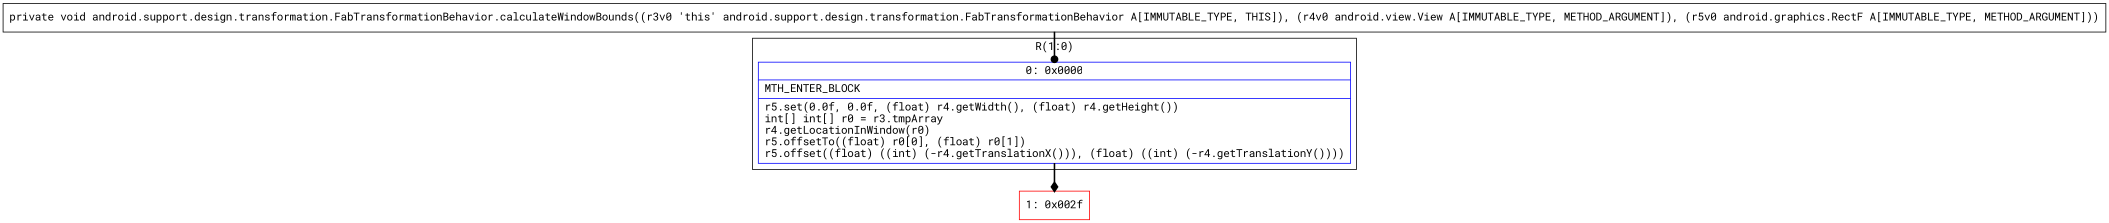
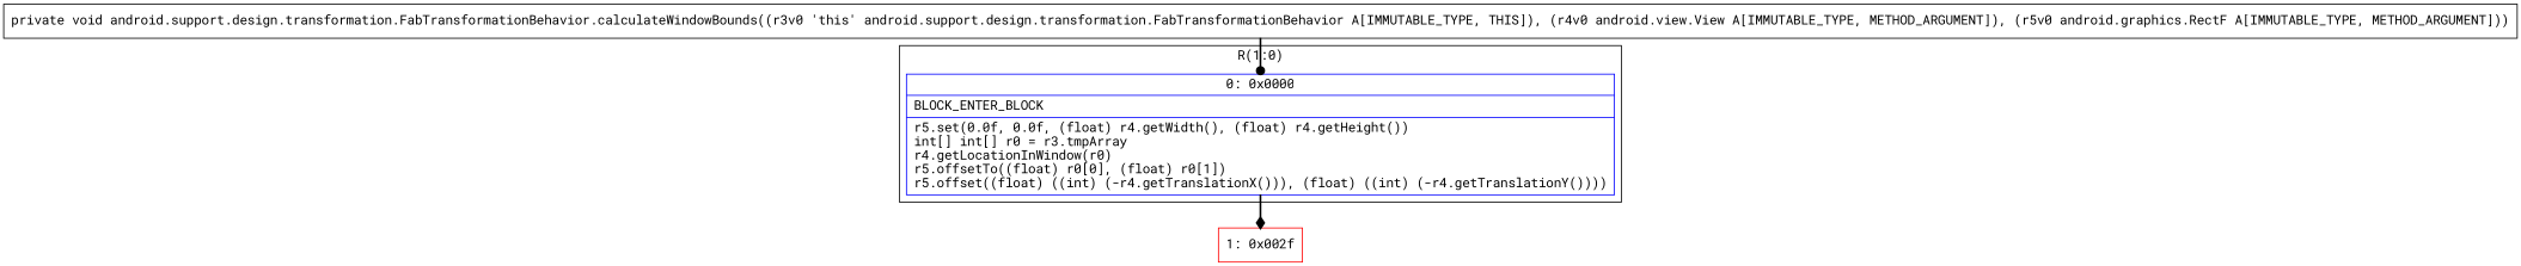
  digraph {
    fontname="Roboto Mono"
    node [shape=record fontname="Roboto Mono"]
    edge [style=bold fontname="Roboto Mono"]
-   n1 [color=blue label="{0\:\ 0x0000|MTH_ENTER_BLOCK\l|r5.set(0.0f, 0.0f, (float) r4.getWidth(), (float) r4.getHeight())\lint[] int[] r0 = r3.tmpArray\lr4.getLocationInWindow(r0)\lr5.offsetTo((float) r0[0], (float) r0[1])\lr5.offset((float) ((int) (\-r4.getTranslationX())), (float) ((int) (\-r4.getTranslationY())))\l}"]
+   n1 [color=blue label="{0\:\ 0x0000|BLOCK_ENTER_BLOCK\l|r5.set(0.0f, 0.0f, (float) r4.getWidth(), (float) r4.getHeight())\lint[] int[] r0 = r3.tmpArray\lr4.getLocationInWindow(r0)\lr5.offsetTo((float) r0[0], (float) r0[1])\lr5.offset((float) ((int) (\-r4.getTranslationX())), (float) ((int) (\-r4.getTranslationY())))\l}"]
    n2 [color=red label="{1\:\ 0x002f}"]
    n3 [label="{private void android.support.design.transformation.FabTransformationBehavior.calculateWindowBounds((r3v0 'this' android.support.design.transformation.FabTransformationBehavior A[IMMUTABLE_TYPE, THIS]), (r4v0 android.view.View A[IMMUTABLE_TYPE, METHOD_ARGUMENT]), (r5v0 android.graphics.RectF A[IMMUTABLE_TYPE, METHOD_ARGUMENT])) }"]
    subgraph cluster_1 {
      label="R(1:0)"
      n1
    }
    n1 -> n2 [arrowhead=diamond]
    n3 -> n1 [arrowhead=dot]
  }
